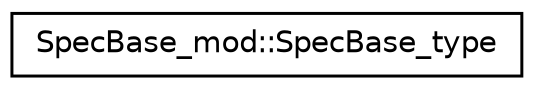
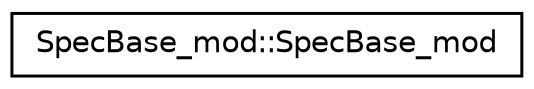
  digraph {
    rankdir=TB
-   n1 [color=black fillcolor=white fontname=Helvetica fontsize=10 height=0.2 label="SpecBase_mod::SpecBase_type" shape=record style=filled width=0.4]
+   n1 [color=black fillcolor=white fontname=Helvetica fontsize=10 height=0.2 label="SpecBase_mod::SpecBase_mod" shape=record style=filled width=0.4]
  }
